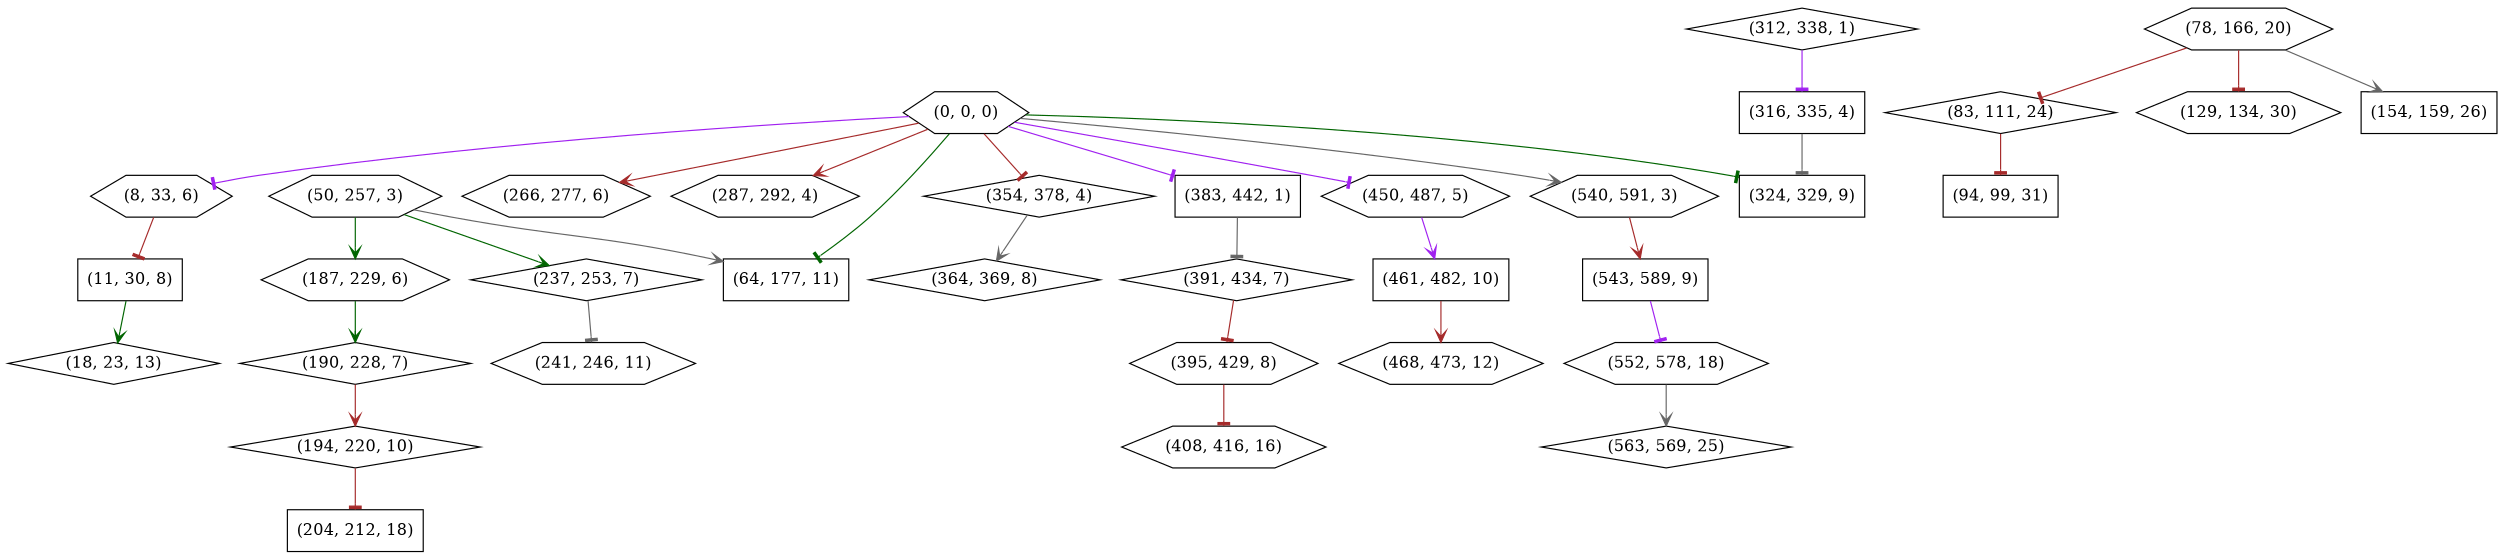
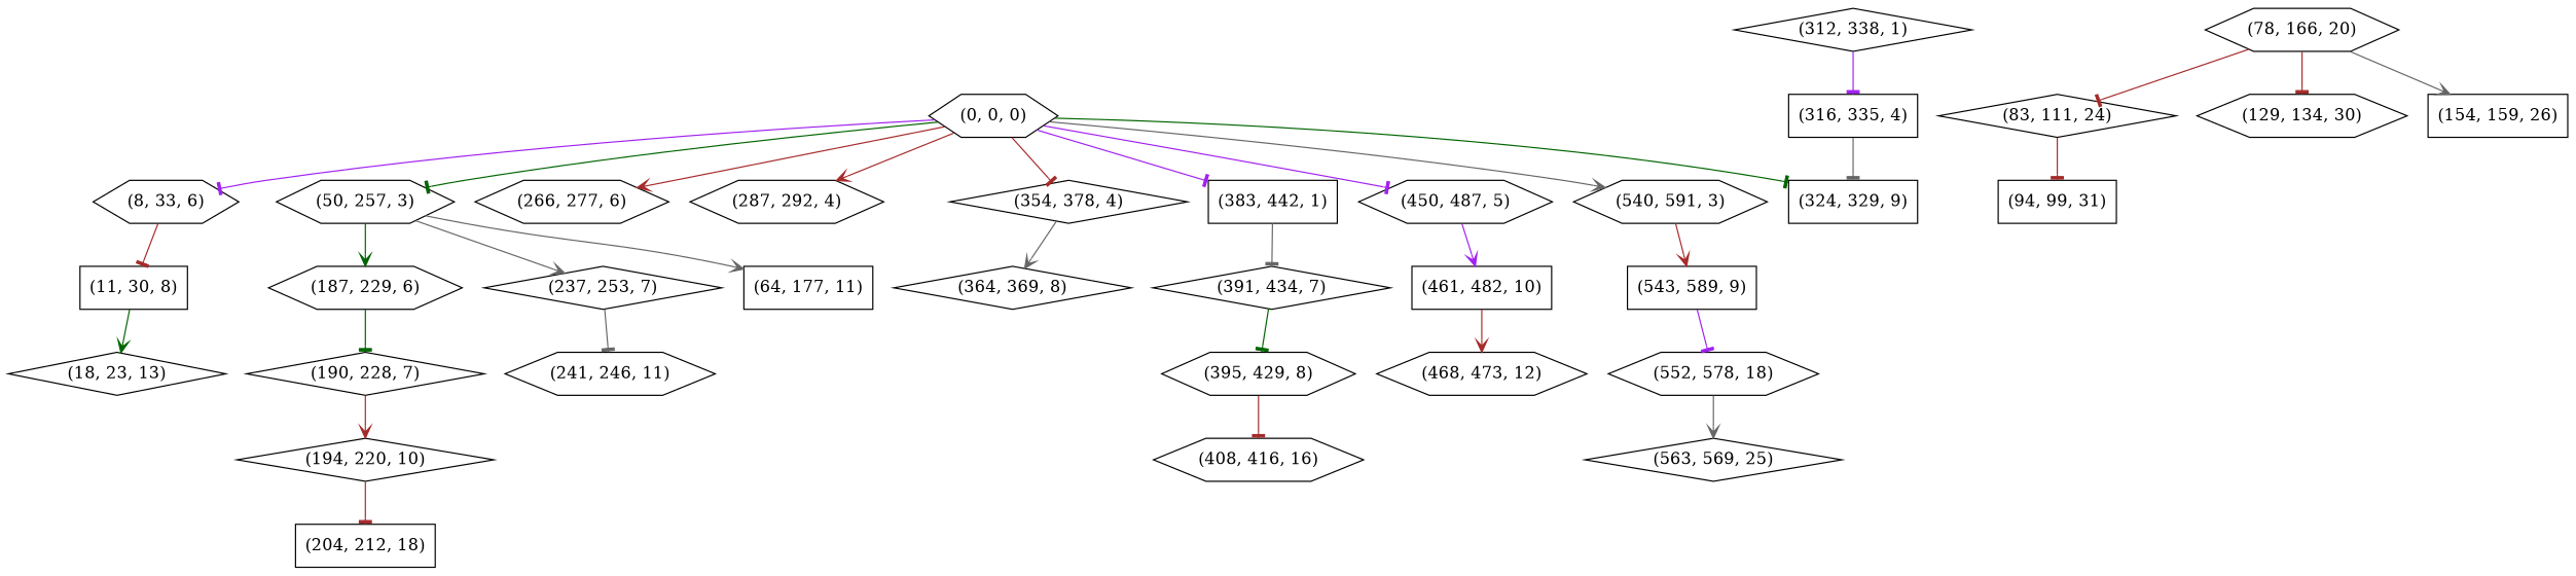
  digraph {
    node [shape=hexagon]
    edge [arrowhead=tee color=brown]
    "(0, 0, 0)"
    "(8, 33, 6)"
    "(50, 257, 3)"
    "(266, 277, 6)"
    "(287, 292, 4)"
    "(354, 378, 4)" [shape=diamond]
    "(383, 442, 1)" [shape=box]
    "(450, 487, 5)"
    n9 [label="(540, 591, 3)"]
    "(324, 329, 9)" [shape=box]
    "(11, 30, 8)" [shape=box]
    "(64, 177, 11)" [shape=box]
    "(187, 229, 6)"
    "(237, 253, 7)" [shape=diamond]
    "(312, 338, 1)" [shape=diamond]
    "(316, 335, 4)" [shape=box]
    "(364, 369, 8)" [shape=diamond]
    "(391, 434, 7)" [shape=diamond]
    "(461, 482, 10)" [shape=box]
    "(543, 589, 9)" [shape=box]
    "(18, 23, 13)" [shape=diamond]
    "(190, 228, 7)" [shape=diamond]
    "(241, 246, 11)"
    "(83, 111, 24)" [shape=diamond]
    "(78, 166, 20)"
    "(129, 134, 30)"
    "(154, 159, 26)" [shape=box]
    "(94, 99, 31)" [shape=box]
    "(194, 220, 10)" [shape=diamond]
    "(204, 212, 18)" [shape=box]
    "(395, 429, 8)"
    "(408, 416, 16)"
    "(468, 473, 12)"
    "(552, 578, 18)"
    "(563, 569, 25)" [shape=diamond]
    "(0, 0, 0)" -> "(8, 33, 6)" [color=purple]
-   "(0, 0, 0)" -> "(64, 177, 11)" [color=darkgreen]
+   "(0, 0, 0)" -> "(50, 257, 3)" [color=darkgreen]
    "(0, 0, 0)" -> "(266, 277, 6)" [arrowhead=vee]
    "(0, 0, 0)" -> "(287, 292, 4)" [arrowhead=vee]
    "(0, 0, 0)" -> "(354, 378, 4)"
    "(0, 0, 0)" -> "(383, 442, 1)" [color=purple]
    "(0, 0, 0)" -> "(450, 487, 5)" [color=purple]
    "(0, 0, 0)" -> n9 [arrowhead=vee color=gray40]
    "(0, 0, 0)" -> "(324, 329, 9)" [color=darkgreen]
    "(8, 33, 6)" -> "(11, 30, 8)"
    "(50, 257, 3)" -> "(64, 177, 11)" [arrowhead=vee color=gray40]
    "(50, 257, 3)" -> "(187, 229, 6)" [arrowhead=vee color=darkgreen]
-   "(50, 257, 3)" -> "(237, 253, 7)" [arrowhead=vee color=darkgreen]
+   "(50, 257, 3)" -> "(237, 253, 7)" [arrowhead=vee color=gray40]
    "(354, 378, 4)" -> "(364, 369, 8)" [arrowhead=vee color=gray40]
    "(383, 442, 1)" -> "(391, 434, 7)" [color=gray40]
    "(450, 487, 5)" -> "(461, 482, 10)" [arrowhead=vee color=purple]
    n9 -> "(543, 589, 9)" [arrowhead=vee]
    "(11, 30, 8)" -> "(18, 23, 13)" [arrowhead=vee color=darkgreen]
-   "(187, 229, 6)" -> "(190, 228, 7)" [arrowhead=vee color=darkgreen]
+   "(187, 229, 6)" -> "(190, 228, 7)" [color=darkgreen]
    "(237, 253, 7)" -> "(241, 246, 11)" [color=gray40]
    "(312, 338, 1)" -> "(316, 335, 4)" [color=purple]
    "(316, 335, 4)" -> "(324, 329, 9)" [color=gray40]
-   "(391, 434, 7)" -> "(395, 429, 8)"
+   "(391, 434, 7)" -> "(395, 429, 8)" [color=darkgreen]
    "(461, 482, 10)" -> "(468, 473, 12)" [arrowhead=vee]
    "(543, 589, 9)" -> "(552, 578, 18)" [color=purple]
    "(190, 228, 7)" -> "(194, 220, 10)" [arrowhead=vee]
    "(83, 111, 24)" -> "(94, 99, 31)"
    "(78, 166, 20)" -> "(83, 111, 24)"
    "(78, 166, 20)" -> "(129, 134, 30)"
    "(78, 166, 20)" -> "(154, 159, 26)" [arrowhead=vee color=gray40]
    "(194, 220, 10)" -> "(204, 212, 18)"
    "(395, 429, 8)" -> "(408, 416, 16)"
    "(552, 578, 18)" -> "(563, 569, 25)" [arrowhead=vee color=gray40]
  }
